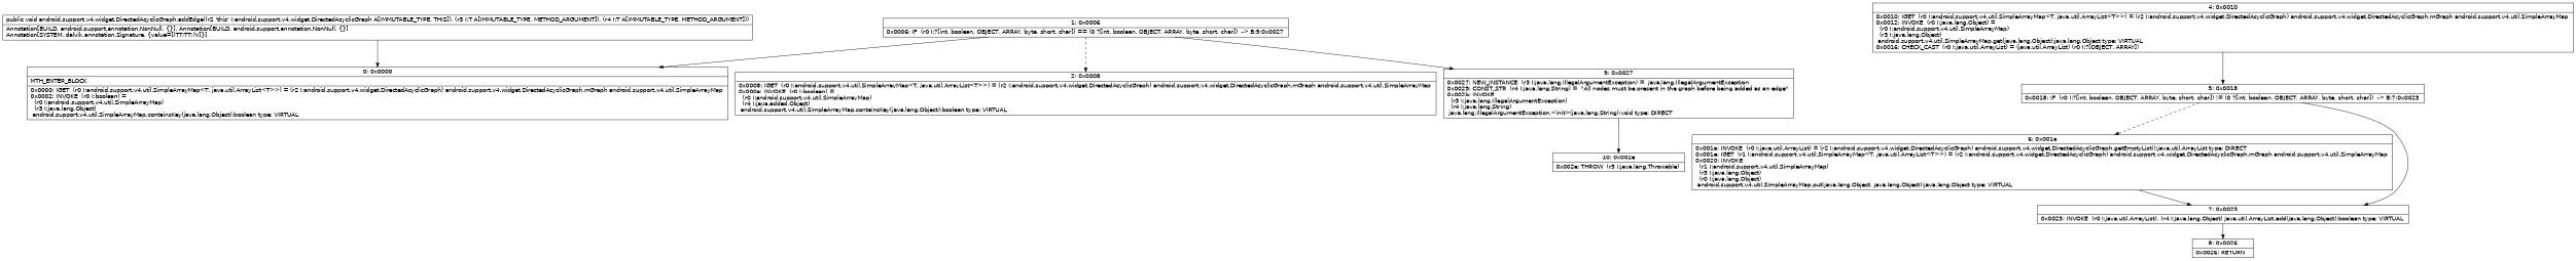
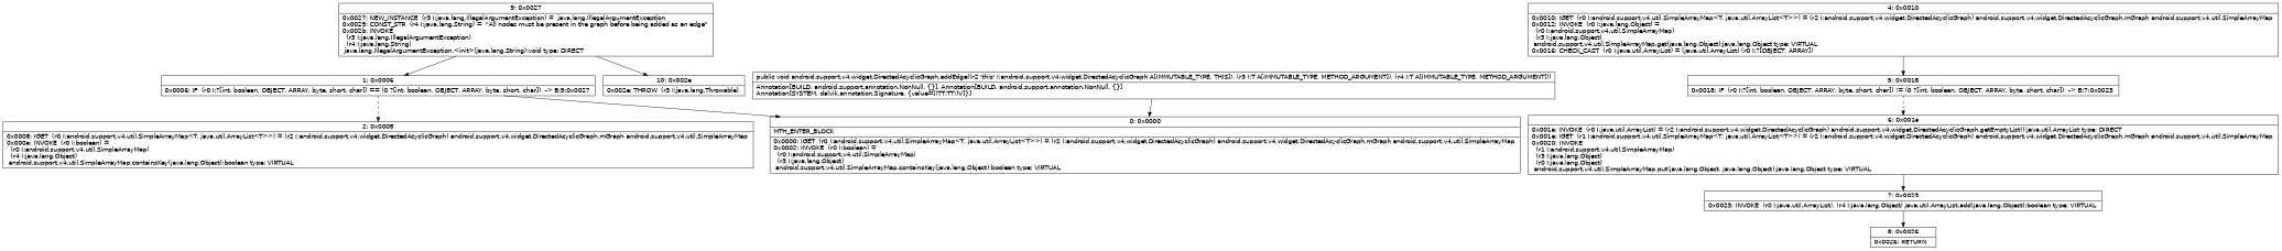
  digraph {
    fontname="DejaVu Sans"
    node [fontname="DejaVu Sans" shape=record]
    edge [fontname="DejaVu Sans"]
    n1 [label="{0\:\ 0x0000|MTH_ENTER_BLOCK\l|0x0000: IGET  (r0 I:android.support.v4.util.SimpleArrayMap\<T, java.util.ArrayList\<T\>\>) = (r2 I:android.support.v4.widget.DirectedAcyclicGraph) android.support.v4.widget.DirectedAcyclicGraph.mGraph android.support.v4.util.SimpleArrayMap \l0x0002: INVOKE  (r0 I:boolean) = \l  (r0 I:android.support.v4.util.SimpleArrayMap)\l  (r3 I:java.lang.Object)\l android.support.v4.util.SimpleArrayMap.containsKey(java.lang.Object):boolean type: VIRTUAL \l}"]
    n2 [label="{1\:\ 0x0006|0x0006: IF  (r0 I:?[int, boolean, OBJECT, ARRAY, byte, short, char]) == (0 ?[int, boolean, OBJECT, ARRAY, byte, short, char])  \-\> B:9:0x0027 \l}"]
-   n3 [label="{2\:\ 0x0008|0x0008: IGET  (r0 I:android.support.v4.util.SimpleArrayMap\<T, java.util.ArrayList\<T\>\>) = (r2 I:android.support.v4.widget.DirectedAcyclicGraph) android.support.v4.widget.DirectedAcyclicGraph.mGraph android.support.v4.util.SimpleArrayMap \l0x000a: INVOKE  (r0 I:boolean) = \l  (r0 I:android.support.v4.util.SimpleArrayMap)\l  (r4 I:java.added.Object)\l android.support.v4.util.SimpleArrayMap.containsKey(java.lang.Object):boolean type: VIRTUAL \l}"]
+   n3 [label="{2\:\ 0x0008|0x0008: IGET  (r0 I:android.support.v4.util.SimpleArrayMap\<T, java.util.ArrayList\<T\>\>) = (r2 I:android.support.v4.widget.DirectedAcyclicGraph) android.support.v4.widget.DirectedAcyclicGraph.mGraph android.support.v4.util.SimpleArrayMap \l0x000a: INVOKE  (r0 I:boolean) = \l  (r0 I:android.support.v4.util.SimpleArrayMap)\l  (r4 I:java.lang.Object)\l android.support.v4.util.SimpleArrayMap.containsKey(java.lang.Object):boolean type: VIRTUAL \l}"]
    n4 [label="{9\:\ 0x0027|0x0027: NEW_INSTANCE  (r3 I:java.lang.IllegalArgumentException) =  java.lang.IllegalArgumentException \l0x0029: CONST_STR  (r4 I:java.lang.String) =  \"All nodes must be present in the graph before being added as an edge\" \l0x002b: INVOKE  \l  (r3 I:java.lang.IllegalArgumentException)\l  (r4 I:java.lang.String)\l java.lang.IllegalArgumentException.\<init\>(java.lang.String):void type: DIRECT \l}"]
    n5 [label="{10\:\ 0x002e|0x002e: THROW  (r3 I:java.lang.Throwable) \l}"]
    n6 [label="{4\:\ 0x0010|0x0010: IGET  (r0 I:android.support.v4.util.SimpleArrayMap\<T, java.util.ArrayList\<T\>\>) = (r2 I:android.support.v4.widget.DirectedAcyclicGraph) android.support.v4.widget.DirectedAcyclicGraph.mGraph android.support.v4.util.SimpleArrayMap \l0x0012: INVOKE  (r0 I:java.lang.Object) = \l  (r0 I:android.support.v4.util.SimpleArrayMap)\l  (r3 I:java.lang.Object)\l android.support.v4.util.SimpleArrayMap.get(java.lang.Object):java.lang.Object type: VIRTUAL \l0x0016: CHECK_CAST  (r0 I:java.util.ArrayList) = (java.util.ArrayList) (r0 I:?[OBJECT, ARRAY]) \l}"]
    n7 [label="{5\:\ 0x0018|0x0018: IF  (r0 I:?[int, boolean, OBJECT, ARRAY, byte, short, char]) != (0 ?[int, boolean, OBJECT, ARRAY, byte, short, char])  \-\> B:7:0x0023 \l}"]
    n8 [label="{6\:\ 0x001a|0x001a: INVOKE  (r0 I:java.util.ArrayList) = (r2 I:android.support.v4.widget.DirectedAcyclicGraph) android.support.v4.widget.DirectedAcyclicGraph.getEmptyList():java.util.ArrayList type: DIRECT \l0x001e: IGET  (r1 I:android.support.v4.util.SimpleArrayMap\<T, java.util.ArrayList\<T\>\>) = (r2 I:android.support.v4.widget.DirectedAcyclicGraph) android.support.v4.widget.DirectedAcyclicGraph.mGraph android.support.v4.util.SimpleArrayMap \l0x0020: INVOKE  \l  (r1 I:android.support.v4.util.SimpleArrayMap)\l  (r3 I:java.lang.Object)\l  (r0 I:java.lang.Object)\l android.support.v4.util.SimpleArrayMap.put(java.lang.Object, java.lang.Object):java.lang.Object type: VIRTUAL \l}"]
    n9 [label="{7\:\ 0x0023|0x0023: INVOKE  (r0 I:java.util.ArrayList), (r4 I:java.lang.Object) java.util.ArrayList.add(java.lang.Object):boolean type: VIRTUAL \l}"]
    n10 [label="{8\:\ 0x0026|0x0026: RETURN   \l}"]
    n11 [label="{public void android.support.v4.widget.DirectedAcyclicGraph.addEdge((r2 'this' I:android.support.v4.widget.DirectedAcyclicGraph A[IMMUTABLE_TYPE, THIS]), (r3 I:T A[IMMUTABLE_TYPE, METHOD_ARGUMENT]), (r4 I:T A[IMMUTABLE_TYPE, METHOD_ARGUMENT]))  | Annotation[BUILD, android.support.annotation.NonNull, \{\}], Annotation[BUILD, android.support.annotation.NonNull, \{\}]\lAnnotation[SYSTEM, dalvik.annotation.Signature, \{value=[(TT;TT;)V]\}]\l}"]
    n2 -> n1
    n2 -> n3 [style=dashed]
-   n2 -> n4
+   n4 -> n2
    n4 -> n5
    n6 -> n7
    n7 -> n8 [style=dashed]
-   n7 -> n9
    n8 -> n9
    n9 -> n10
    n11 -> n1
  }
